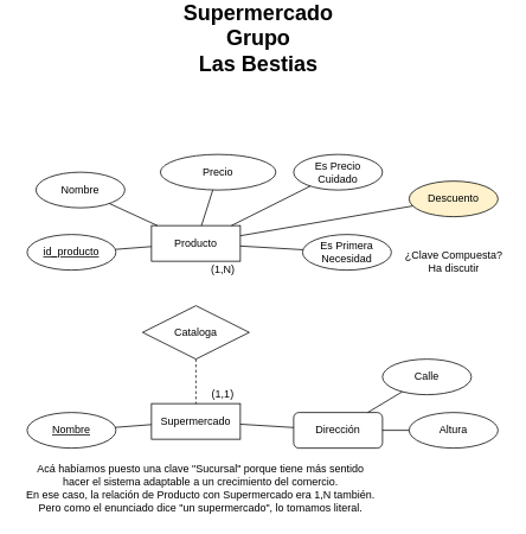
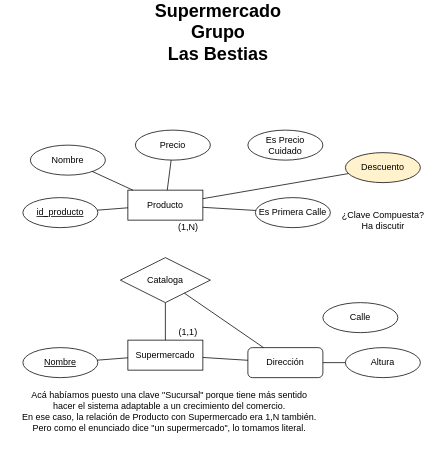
  <mxCell id="0" />
  <mxCell id="1" parent="0" />
  <mxCell id="2" value="Nombre" style="ellipse;whiteSpace=wrap;html=1;align=center;" parent="1" vertex="1"><mxGeometry x="40" y="190" width="100" height="40" as="geometry" /></mxCell>
- <mxCell id="3" value="Precio" style="ellipse;whiteSpace=wrap;html=1;align=center;" parent="1" vertex="1"><mxGeometry x="180" y="170" width="130" height="40" as="geometry" /></mxCell>
+ <mxCell id="3" value="Precio" style="ellipse;whiteSpace=wrap;html=1;align=center;" parent="1" vertex="1"><mxGeometry x="180" y="170" width="100" height="40" as="geometry" /></mxCell>
  <mxCell id="4" value="Es Precio Cuidado" style="ellipse;whiteSpace=wrap;html=1;align=center;" parent="1" vertex="1"><mxGeometry x="330" y="170" width="100" height="40" as="geometry" /></mxCell>
  <mxCell id="5" value="Producto" style="whiteSpace=wrap;html=1;align=center;" parent="1" vertex="1"><mxGeometry x="170" y="250" width="100" height="40" as="geometry" /></mxCell>
  <mxCell id="6" value="" style="endArrow=none;html=1;rounded=0;" parent="1" source="12" target="5" edge="1"><mxGeometry relative="1" as="geometry"><mxPoint x="119.468" y="277.09" as="sourcePoint" /><mxPoint x="300" y="270" as="targetPoint" /></mxGeometry></mxCell>
  <mxCell id="7" value="" style="endArrow=none;html=1;rounded=0;" parent="1" source="2" target="5" edge="1"><mxGeometry relative="1" as="geometry"><mxPoint x="129.32" y="286.712" as="sourcePoint" /><mxPoint x="180" y="283.333" as="targetPoint" /></mxGeometry></mxCell>
  <mxCell id="8" value="" style="endArrow=none;html=1;rounded=0;" parent="1" source="3" target="5" edge="1"><mxGeometry relative="1" as="geometry"><mxPoint x="132.747" y="235.114" as="sourcePoint" /><mxPoint x="186.667" y="260" as="targetPoint" /></mxGeometry></mxCell>
- <mxCell id="9" value="" style="endArrow=none;html=1;rounded=0;" parent="1" source="4" target="5" edge="1"><mxGeometry relative="1" as="geometry"><mxPoint x="237.503" y="219.975" as="sourcePoint" /><mxPoint x="232.5" y="260" as="targetPoint" /></mxGeometry></mxCell>
- <mxCell id="10" value="Es Primera Necesidad" style="ellipse;whiteSpace=wrap;html=1;align=center;" parent="1" vertex="1"><mxGeometry x="340" y="260" width="100" height="40" as="geometry" /></mxCell>
+ <mxCell id="10" value="Es Primera Calle" style="ellipse;whiteSpace=wrap;html=1;align=center;" parent="1" vertex="1"><mxGeometry x="340" y="260" width="100" height="40" as="geometry" /></mxCell>
  <mxCell id="11" value="" style="endArrow=none;html=1;rounded=0;" parent="1" source="10" target="5" edge="1"><mxGeometry relative="1" as="geometry"><mxPoint x="247.503" y="309.975" as="sourcePoint" /><mxPoint x="270" y="340" as="targetPoint" /></mxGeometry></mxCell>
  <mxCell id="12" value="id_producto" style="ellipse;whiteSpace=wrap;html=1;align=center;fontStyle=4;" parent="1" vertex="1"><mxGeometry x="30" y="260" width="100" height="40" as="geometry" /></mxCell>
  <mxCell id="13" value="Supermercado" style="whiteSpace=wrap;html=1;align=center;" parent="1" vertex="1"><mxGeometry x="170" y="450" width="100" height="40" as="geometry" /></mxCell>
  <mxCell id="14" value="Nombre" style="ellipse;whiteSpace=wrap;html=1;align=center;fontStyle=4;" parent="1" vertex="1"><mxGeometry x="30" y="460" width="100" height="40" as="geometry" /></mxCell>
  <mxCell id="15" value="Dirección" style="whiteSpace=wrap;html=1;align=center;rounded=1;" parent="1" vertex="1"><mxGeometry x="330" y="460" width="100" height="40" as="geometry" /></mxCell>
  <mxCell id="16" value="" style="endArrow=none;html=1;rounded=0;" parent="1" source="14" target="13" edge="1"><mxGeometry relative="1" as="geometry"><mxPoint x="160" y="360" as="sourcePoint" /><mxPoint x="320" y="360" as="targetPoint" /></mxGeometry></mxCell>
  <mxCell id="17" value="" style="endArrow=none;html=1;rounded=0;" parent="1" source="13" target="15" edge="1"><mxGeometry relative="1" as="geometry"><mxPoint x="160" y="360" as="sourcePoint" /><mxPoint x="320" y="360" as="targetPoint" /></mxGeometry></mxCell>
  <mxCell id="18" value="Descuento" style="ellipse;whiteSpace=wrap;html=1;align=center;fillColor=#fff2cc;" parent="1" vertex="1"><mxGeometry x="460" y="200" width="100" height="40" as="geometry" /></mxCell>
- <mxCell id="19" value="" style="endArrow=none;html=1;rounded=0;dashed=1;" parent="1" source="20" target="13" edge="1"><mxGeometry relative="1" as="geometry"><mxPoint x="250" y="390" as="sourcePoint" /><mxPoint x="410" y="390" as="targetPoint" /></mxGeometry></mxCell>
+ <mxCell id="19" value="" style="endArrow=none;html=1;rounded=0;" parent="1" source="20" target="13" edge="1"><mxGeometry relative="1" as="geometry"><mxPoint x="250" y="390" as="sourcePoint" /><mxPoint x="410" y="390" as="targetPoint" /></mxGeometry></mxCell>
  <mxCell id="20" value="Cataloga" style="shape=rhombus;perimeter=rhombusPerimeter;whiteSpace=wrap;html=1;align=center;" parent="1" vertex="1"><mxGeometry x="160" y="340" width="120" height="60" as="geometry" /></mxCell>
  <mxCell id="21" value="" style="endArrow=none;html=1;rounded=0;" parent="1" source="5" target="18" edge="1"><mxGeometry relative="1" as="geometry"><mxPoint x="220" y="290" as="sourcePoint" /><mxPoint x="220" y="450" as="targetPoint" /></mxGeometry></mxCell>
  <mxCell id="22" value="(1,N)" style="text;html=1;align=center;verticalAlign=middle;resizable=0;points=[];autosize=1;" parent="1" vertex="1"><mxGeometry x="230" y="290" width="40" height="20" as="geometry" /></mxCell>
  <mxCell id="23" value="(1,1)" style="text;html=1;align=center;verticalAlign=middle;resizable=0;points=[];autosize=1;" parent="1" vertex="1"><mxGeometry x="230" y="430" width="40" height="20" as="geometry" /></mxCell>
  <mxCell id="24" value="Calle" style="ellipse;whiteSpace=wrap;html=1;align=center;" parent="1" vertex="1"><mxGeometry x="430" y="400" width="100" height="40" as="geometry" /></mxCell>
  <mxCell id="25" value="Altura" style="ellipse;whiteSpace=wrap;html=1;align=center;" parent="1" vertex="1"><mxGeometry x="460" y="460" width="100" height="40" as="geometry" /></mxCell>
- <mxCell id="26" value="" style="endArrow=none;html=1;rounded=0;" parent="1" source="15" target="24" edge="1"><mxGeometry relative="1" as="geometry"><mxPoint x="330" y="390" as="sourcePoint" /><mxPoint x="490" y="390" as="targetPoint" /></mxGeometry></mxCell>
+ <mxCell id="26" value="" style="endArrow=none;html=1;rounded=0;" parent="1" source="15" target="20" edge="1"><mxGeometry relative="1" as="geometry"><mxPoint x="330" y="390" as="sourcePoint" /><mxPoint x="490" y="390" as="targetPoint" /></mxGeometry></mxCell>
  <mxCell id="27" value="" style="endArrow=none;html=1;rounded=0;" parent="1" source="15" target="25" edge="1"><mxGeometry relative="1" as="geometry"><mxPoint x="423.366" y="475.105" as="sourcePoint" /><mxPoint x="446.552" y="464.866" as="targetPoint" /></mxGeometry></mxCell>
  <mxCell id="28" value="Acá habíamos puesto una clave &quot;Sucursal&quot; porque tiene más sentido&lt;br&gt;hacer el sistema adaptable a un crecimiento del comercio.&lt;br&gt;En ese caso, la relación de Producto con Supermercado era 1,N también.&lt;br&gt;Pero como el enunciado dice &quot;un supermercado&quot;, lo tomamos literal." style="text;html=1;align=center;verticalAlign=middle;resizable=0;points=[];autosize=1;" vertex="1" parent="1"><mxGeometry x="20" y="515" width="410" height="60" as="geometry" /></mxCell>
  <mxCell id="29" value="Supermercado&lt;br&gt;Grupo&lt;br&gt;Las Bestias" style="text;strokeColor=none;fillColor=none;html=1;fontSize=24;fontStyle=1;verticalAlign=middle;align=center;" vertex="1" parent="1"><mxGeometry x="240" y="20" width="100" height="40" as="geometry" /></mxCell>
  <mxCell id="30" value="¿Clave Compuesta?&lt;br&gt;Ha discutir" style="text;html=1;align=center;verticalAlign=middle;resizable=0;points=[];autosize=1;" vertex="1" parent="1"><mxGeometry x="450" y="275" width="120" height="30" as="geometry" /></mxCell>
